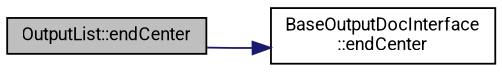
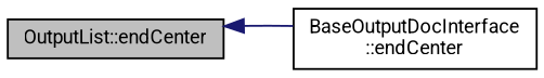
  digraph {
    rankdir=LR
    fontname=Roboto
    node [color=black fontname=Roboto fontsize=10 shape=record style=filled]
    n1 [fillcolor=grey75 fontcolor=black height=0.2 label="OutputList::endCenter" width=0.4]
    n2 [fillcolor=white height=0.2 label="BaseOutputDocInterface\l::endCenter" width=0.4]
-   n1 -> n2 [color=midnightblue fontname=Roboto fontsize=10 labelfontname=Helvetica labelfontsize=10 style=solid]
+   n2 -> n1 [color=midnightblue fontname=Roboto fontsize=10 labelfontname=Helvetica labelfontsize=10 style=solid]
  }
